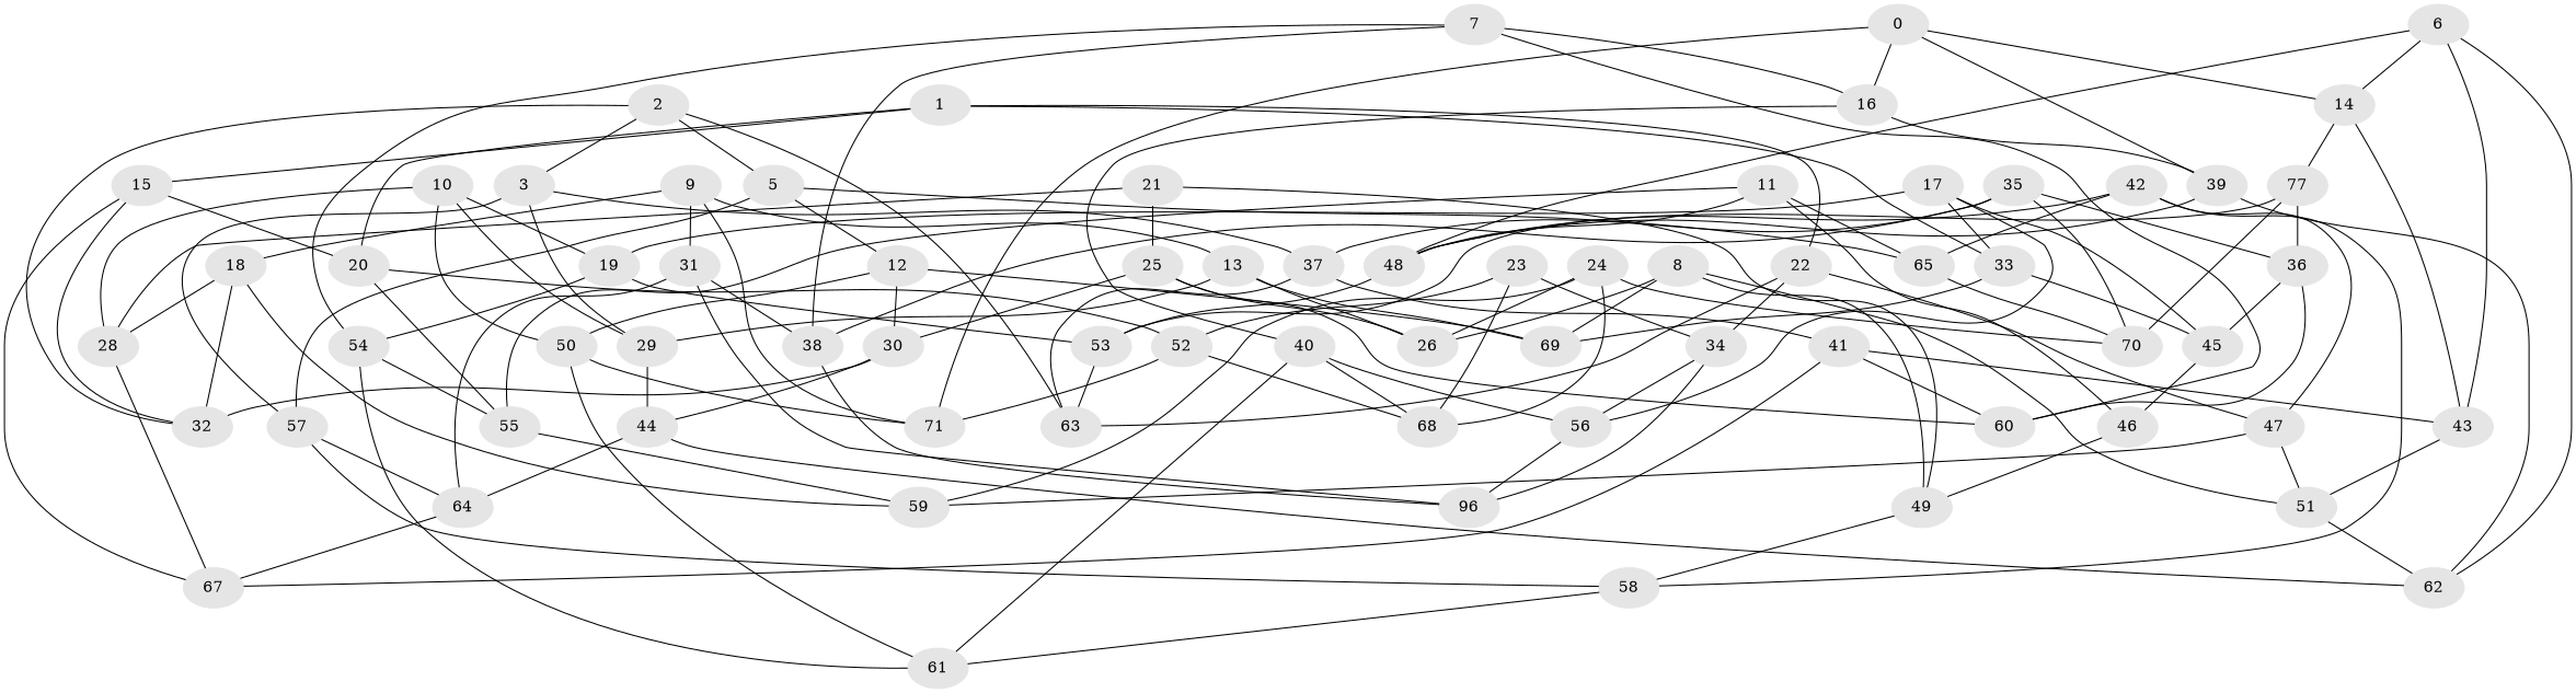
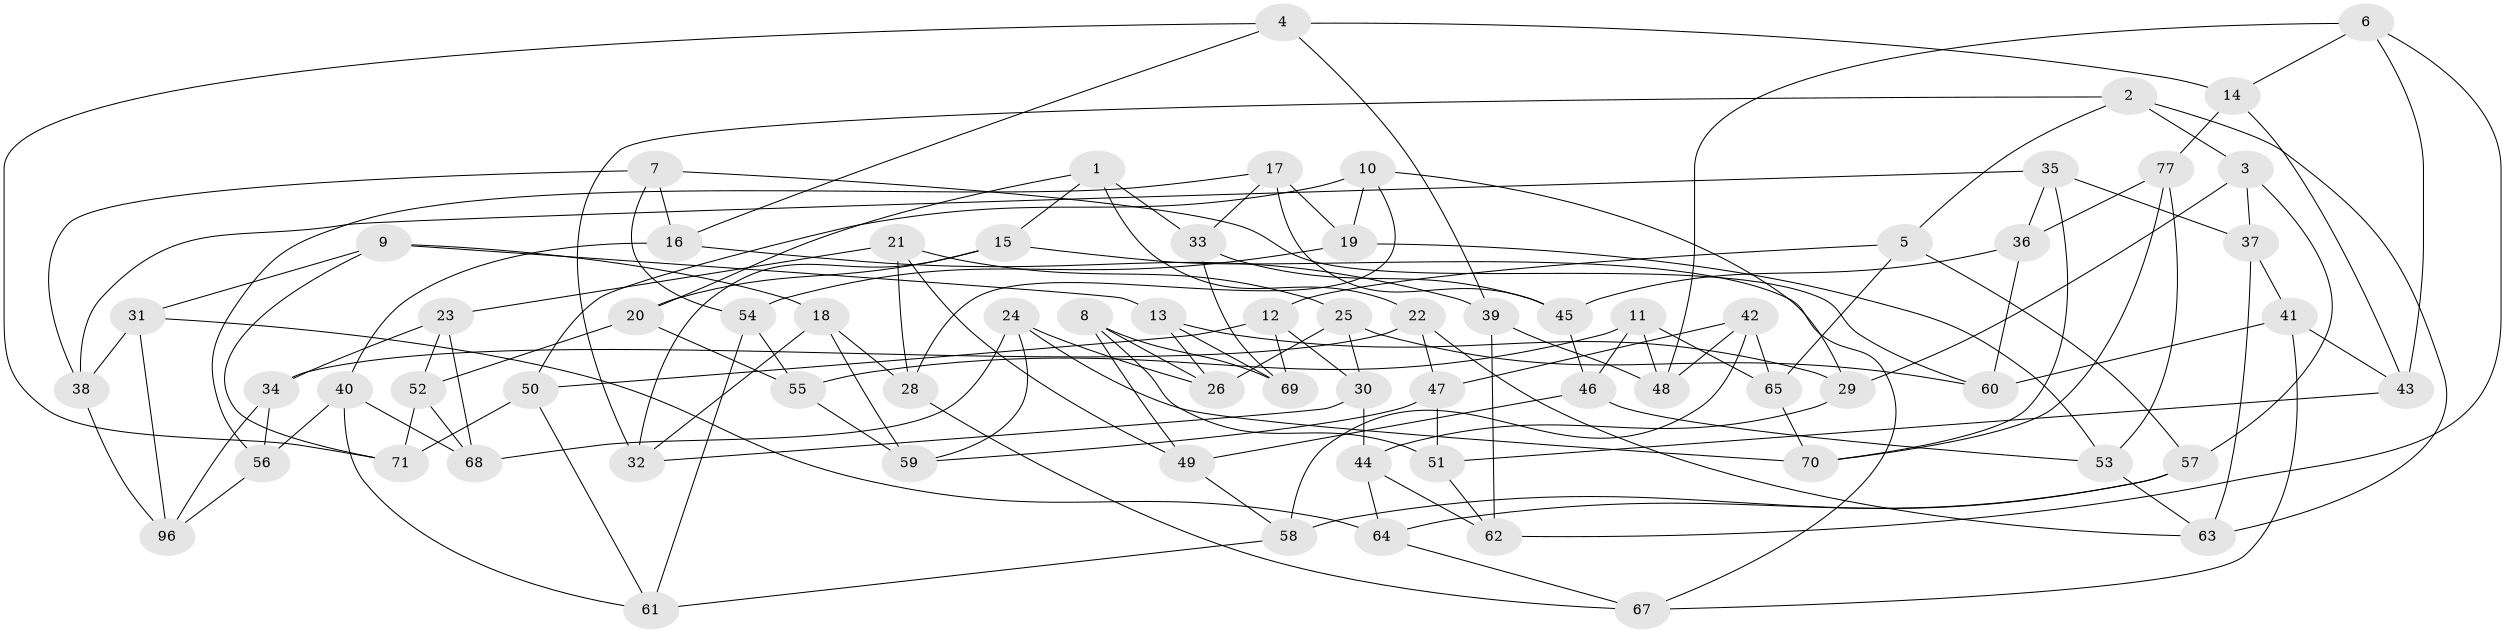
  graph {
    node [color=gray90 style=filled]
    1
    15
    20
    22
    33
    32
    67
    55
    52
    63
    34
    47
    69
    45
    2
    3
    5
    29
    37
    57
    12
    65
    44
    41
    64
    58
-   4 [label=0]
+   4
    14
    16
    39
    71
    43
    n33 [label=77]
    40
    48
    62
    50
    30
    70
    6
    51
    7
    38
    54
    60
    n46 [label=96]
    61
    8
    26
    49
    9
    13
    18
    31
    28
    59
    10
    19
    53
    11
    46
    36
    56
    68
    17
    21
    23
    25
    24
    35
    42
    1 -- 15
    1 -- 20
    1 -- 22
    1 -- 33
    15 -- 20
    15 -- 32
    15 -- 67
    20 -- 55
    20 -- 52
    22 -- 63
    22 -- 34
    22 -- 47
    33 -- 69
    33 -- 45
    55 -- 59
    52 -- 71
    52 -- 68
    34 -- n46
    34 -- 56
    47 -- 51
    47 -- 59
    45 -- 46
    2 -- 32
    2 -- 63
    2 -- 3
    2 -- 5
    3 -- 29
    3 -- 37
    3 -- 57
    5 -- 57
    5 -- 12
    5 -- 65
    29 -- 44
    37 -- 63
    37 -- 41
    57 -- 64
    57 -- 58
    12 -- 69
    12 -- 50
    12 -- 30
    65 -- 70
    44 -- 64
    44 -- 62
    41 -- 67
    41 -- 43
    41 -- 60
    64 -- 67
    58 -- 61
    4 -- 14
    4 -- 16
    4 -- 39
    4 -- 71
    14 -- 43
    14 -- n33
    16 -- 39
    16 -- 40
    39 -- 48
    39 -- 62
    43 -- 51
    n33 -- 70
    n33 -- 53
    n33 -- 36
    40 -- 61
    40 -- 56
    40 -- 68
    50 -- 71
    50 -- 61
    30 -- 32
    30 -- 44
    6 -- 14
    6 -- 43
    6 -- 48
    6 -- 62
    51 -- 62
    7 -- 16
    7 -- 38
    7 -- 54
    7 -- 60
    38 -- n46
    54 -- 55
    54 -- 61
    8 -- 69
    8 -- 51
    8 -- 26
    8 -- 49
    49 -- 58
    9 -- 71
    9 -- 13
    9 -- 18
    9 -- 31
    13 -- 69
    13 -- 29
    13 -- 26
    18 -- 32
    18 -- 28
    18 -- 59
    31 -- 64
    31 -- 38
    31 -- n46
    28 -- 67
    10 -- 29
    10 -- 50
    10 -- 28
    10 -- 19
    19 -- 54
    19 -- 53
    53 -- 63
    11 -- 55
    11 -- 65
    11 -- 48
    11 -- 46
    46 -- 49
-   48 -- 53
+   46 -- 53
    36 -- 45
    36 -- 60
    56 -- n46
    17 -- 33
    17 -- 45
    17 -- 19
    17 -- 56
    21 -- 49
    21 -- 28
+   21 -- 23
    21 -- 25
    23 -- 52
    23 -- 34
    23 -- 68
    25 -- 30
    25 -- 60
    25 -- 26
    24 -- 70
    24 -- 26
    24 -- 59
    24 -- 68
    35 -- 37
    35 -- 70
    35 -- 38
    35 -- 36
    42 -- 47
    42 -- 65
    42 -- 58
    42 -- 48
  }
